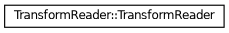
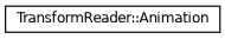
  digraph {
    rankdir=LR
-   n1 [color=black fillcolor=white fontname=Helvetica fontsize=10 height=0.2 label="TransformReader::TransformReader" shape=record style=filled width=0.4]
+   n1 [color=black fillcolor=white fontname=Helvetica fontsize=10 height=0.2 label="TransformReader::Animation" shape=record style=filled width=0.4]
  }
